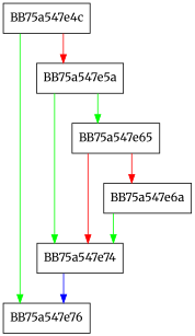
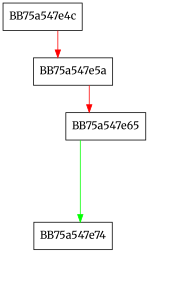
  digraph {
    fontname=Merriweather
    splines=ortho
    node [fontname=Merriweather shape=box]
    edge [color=green fontname=Merriweather]
    BB75a547e4c
-   BB75a547e76
    BB75a547e5a
    BB75a547e74
    BB75a547e65
-   BB75a547e6a
-   BB75a547e4c -> BB75a547e76
    BB75a547e4c -> BB75a547e5a [color=red]
-   BB75a547e5a -> BB75a547e74
-   BB75a547e5a -> BB75a547e65
-   BB75a547e74 -> BB75a547e76 [color=blue]
-   BB75a547e65 -> BB75a547e74 [color=red]
-   BB75a547e65 -> BB75a547e6a [color=red]
-   BB75a547e6a -> BB75a547e74
+   BB75a547e5a -> BB75a547e65 [color=red]
+   BB75a547e65 -> BB75a547e74
  }
